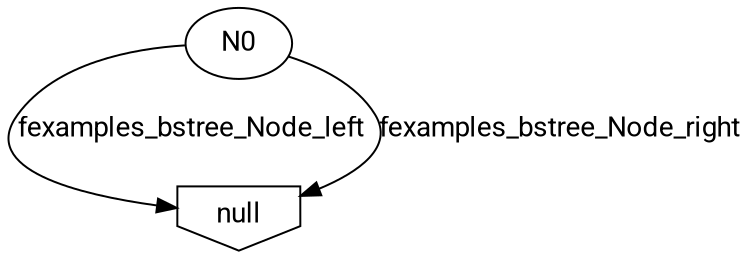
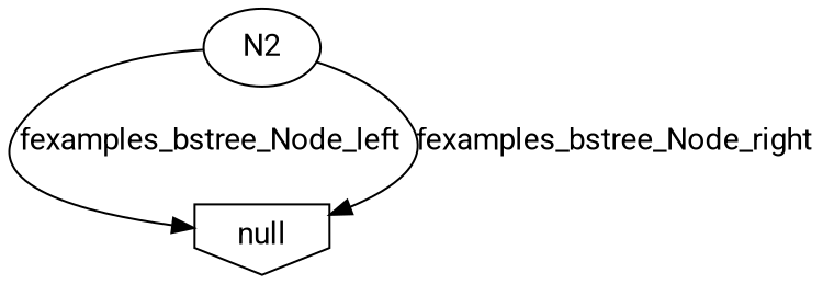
  digraph {
    nodesep=.5
    ordering=out
    fontname=Roboto
    node [fontname=Roboto]
    edge [fontname=Roboto]
    null [shape=invhouse]
-   N0
+   N0 [label=N2]
    N0 -> null [label=fexamples_bstree_Node_left]
    N0 -> null [label=fexamples_bstree_Node_right]
  }
